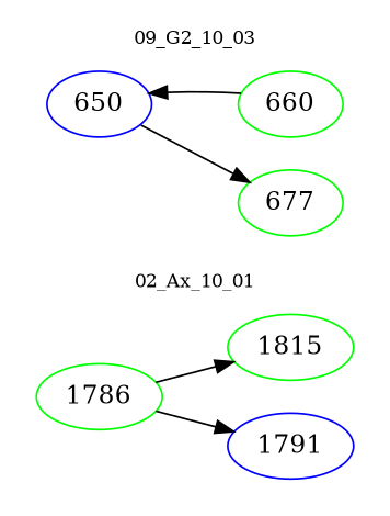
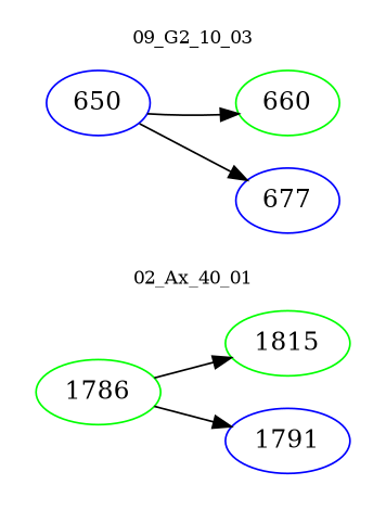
  digraph {
    rankdir=LR
    node [color=green]
    edge [color=black]
    n1 [label=1786]
    n2 [color=blue label=1791]
    n3 [label=1815]
    n4 [color=blue label=650]
-   n5 [label=677]
+   n5 [color=blue label=677]
    n6 [label=660]
    subgraph cluster_1 {
      color=white
      fontsize=10
-     label="02_Ax_10_01"
+     label="02_Ax_40_01"
      n1
      n2
      n3
    }
    subgraph cluster_2 {
      color=white
      fontsize=10
      label="09_G2_10_03"
      n4
      n5
      n6
    }
    n1 -> n2
    n1 -> n3
    n4 -> n5
-   n6 -> n4
+   n4 -> n6
  }
